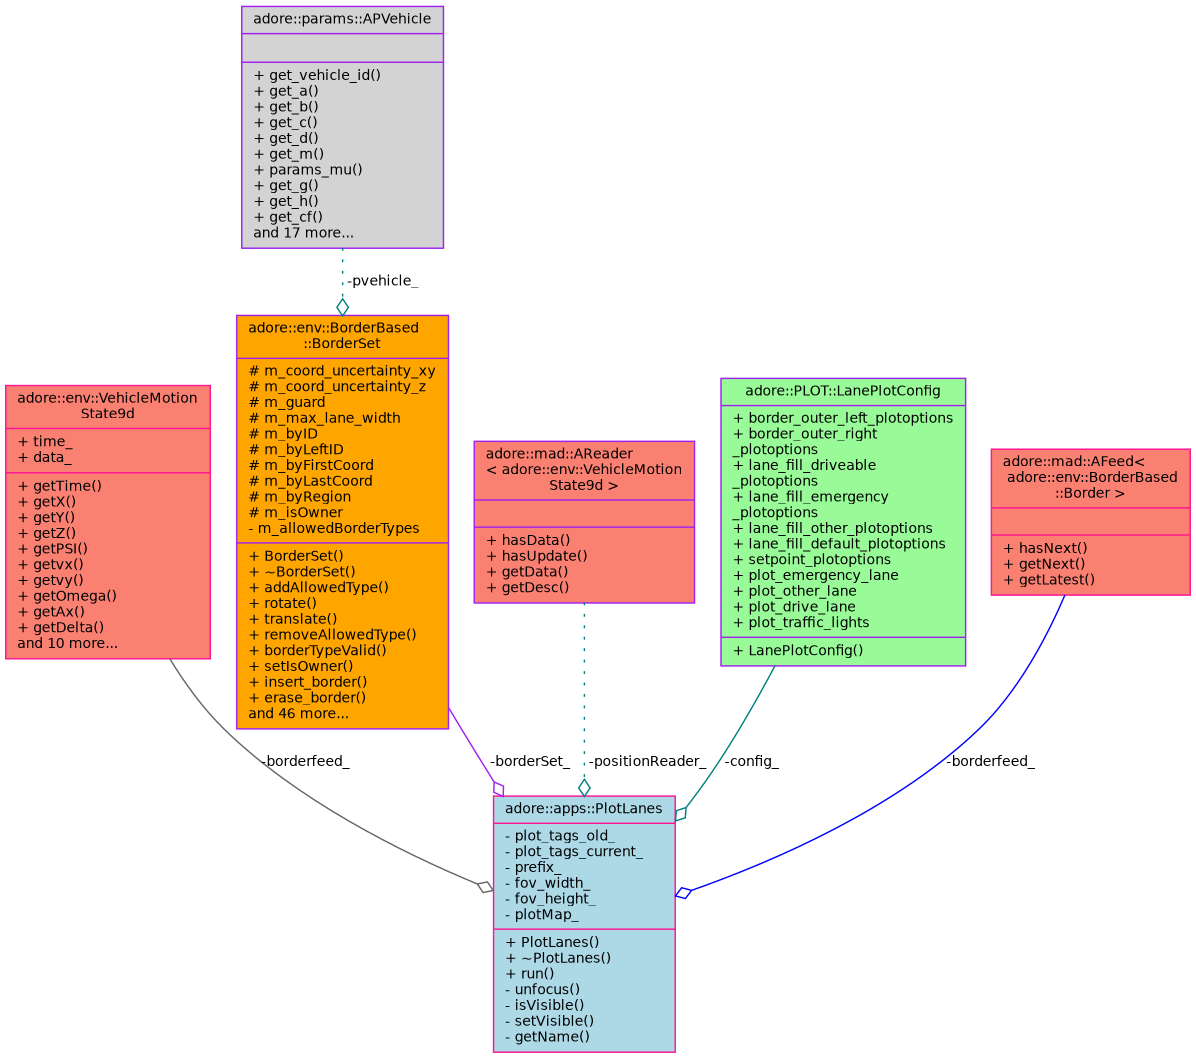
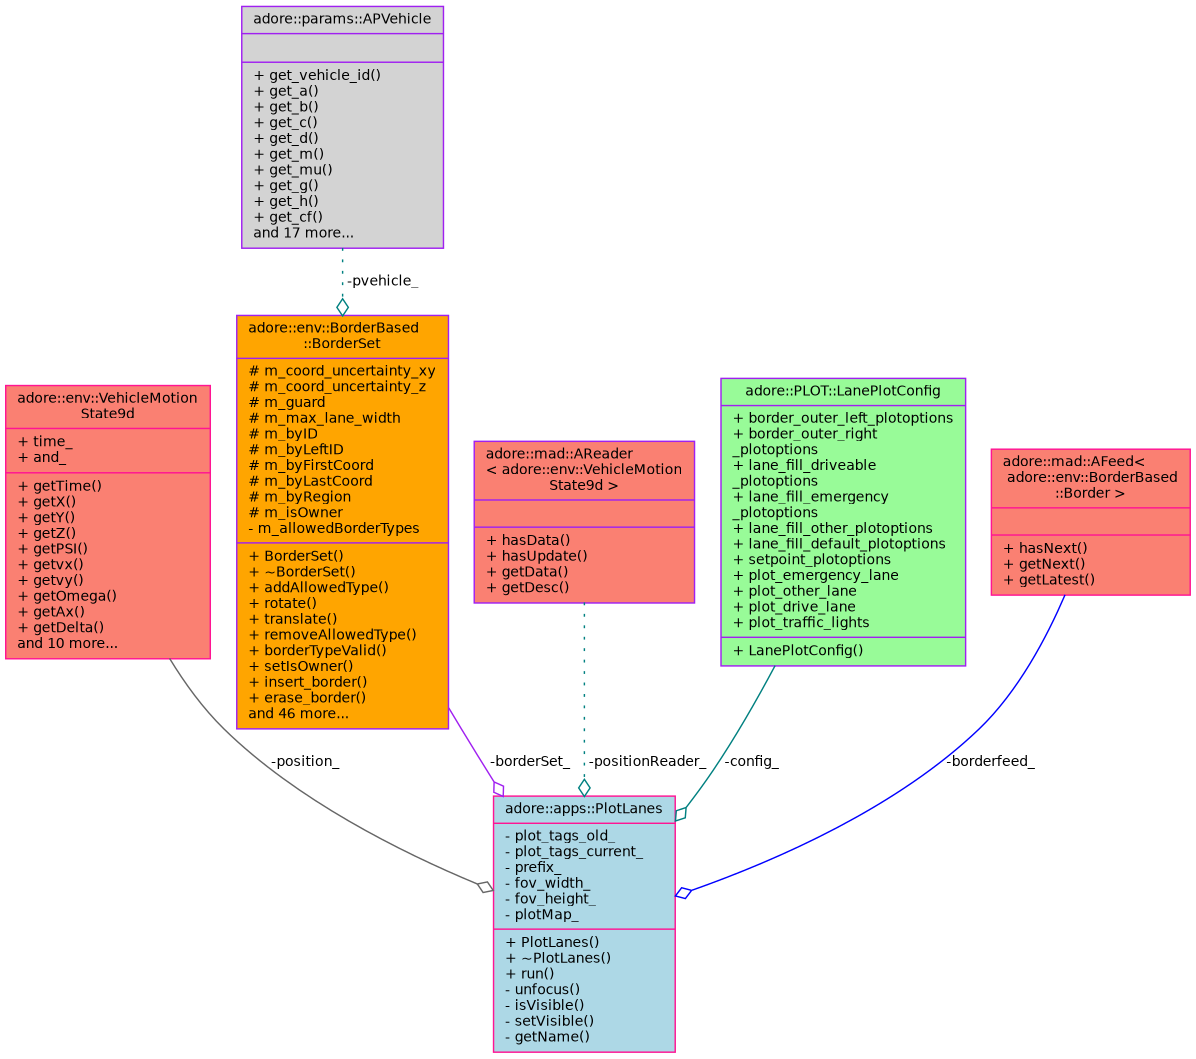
  digraph {
    node [color=purple fillcolor=salmon fontname=Helvetica fontsize=10 shape=record style=filled]
    edge [arrowhead=odiamond color=teal fontname=Helvetica fontsize=10 labelfontname=Helvetica labelfontsize=10 style=solid]
    n1 [color=deeppink fillcolor=lightblue fontcolor=black height=0.2 label="{adore::apps::PlotLanes\n|- plot_tags_old_\l- plot_tags_current_\l- prefix_\l- fov_width_\l- fov_height_\l- plotMap_\l|+ PlotLanes()\l+ ~PlotLanes()\l+ run()\l- unfocus()\l- isVisible()\l- setVisible()\l- getName()\l}" width=0.4]
-   n2 [color=deeppink height=0.2 label="{adore::env::VehicleMotion\lState9d\n|+ time_\l+ data_\l|+ getTime()\l+ getX()\l+ getY()\l+ getZ()\l+ getPSI()\l+ getvx()\l+ getvy()\l+ getOmega()\l+ getAx()\l+ getDelta()\land 10 more...\l}" width=0.4]
+   n2 [color=deeppink height=0.2 label="{adore::env::VehicleMotion\lState9d\n|+ time_\l+ and_\l|+ getTime()\l+ getX()\l+ getY()\l+ getZ()\l+ getPSI()\l+ getvx()\l+ getvy()\l+ getOmega()\l+ getAx()\l+ getDelta()\land 10 more...\l}" width=0.4]
    n3 [fillcolor=orange height=0.2 label="{adore::env::BorderBased\l::BorderSet\n|# m_coord_uncertainty_xy\l# m_coord_uncertainty_z\l# m_guard\l# m_max_lane_width\l# m_byID\l# m_byLeftID\l# m_byFirstCoord\l# m_byLastCoord\l# m_byRegion\l# m_isOwner\l- m_allowedBorderTypes\l|+ BorderSet()\l+ ~BorderSet()\l+ addAllowedType()\l+ rotate()\l+ translate()\l+ removeAllowedType()\l+ borderTypeValid()\l+ setIsOwner()\l+ insert_border()\l+ erase_border()\land 46 more...\l}" width=0.4]
    n4 [height=0.2 label="{adore::mad::AReader\l\< adore::env::VehicleMotion\lState9d \>\n||+ hasData()\l+ hasUpdate()\l+ getData()\l+ getDesc()\l}" width=0.4]
-   n5 [fillcolor=lightgrey height=0.2 label="{adore::params::APVehicle\n||+ get_vehicle_id()\l+ get_a()\l+ get_b()\l+ get_c()\l+ get_d()\l+ get_m()\l+ params_mu()\l+ get_g()\l+ get_h()\l+ get_cf()\land 17 more...\l}" width=0.4]
+   n5 [fillcolor=lightgrey height=0.2 label="{adore::params::APVehicle\n||+ get_vehicle_id()\l+ get_a()\l+ get_b()\l+ get_c()\l+ get_d()\l+ get_m()\l+ get_mu()\l+ get_g()\l+ get_h()\l+ get_cf()\land 17 more...\l}" width=0.4]
    n6 [fillcolor=palegreen height=0.2 label="{adore::PLOT::LanePlotConfig\n|+ border_outer_left_plotoptions\l+ border_outer_right\l_plotoptions\l+ lane_fill_driveable\l_plotoptions\l+ lane_fill_emergency\l_plotoptions\l+ lane_fill_other_plotoptions\l+ lane_fill_default_plotoptions\l+ setpoint_plotoptions\l+ plot_emergency_lane\l+ plot_other_lane\l+ plot_drive_lane\l+ plot_traffic_lights\l|+ LanePlotConfig()\l}" width=0.4]
    n7 [color=deeppink height=0.2 label="{adore::mad::AFeed\<\l adore::env::BorderBased\l::Border \>\n||+ hasNext()\l+ getNext()\l+ getLatest()\l}" width=0.4]
-   n2 -> n1 [color=gray40 label=" -borderfeed_"]
+   n2 -> n1 [color=gray40 label=" -position_"]
    n3 -> n1 [color=purple label=" -borderSet_"]
    n4 -> n1 [label=" -positionReader_" style=dotted]
    n5 -> n3 [label=" -pvehicle_" style=dotted]
    n6 -> n1 [label=" -config_"]
    n7 -> n1 [color=blue label=" -borderfeed_"]
  }
